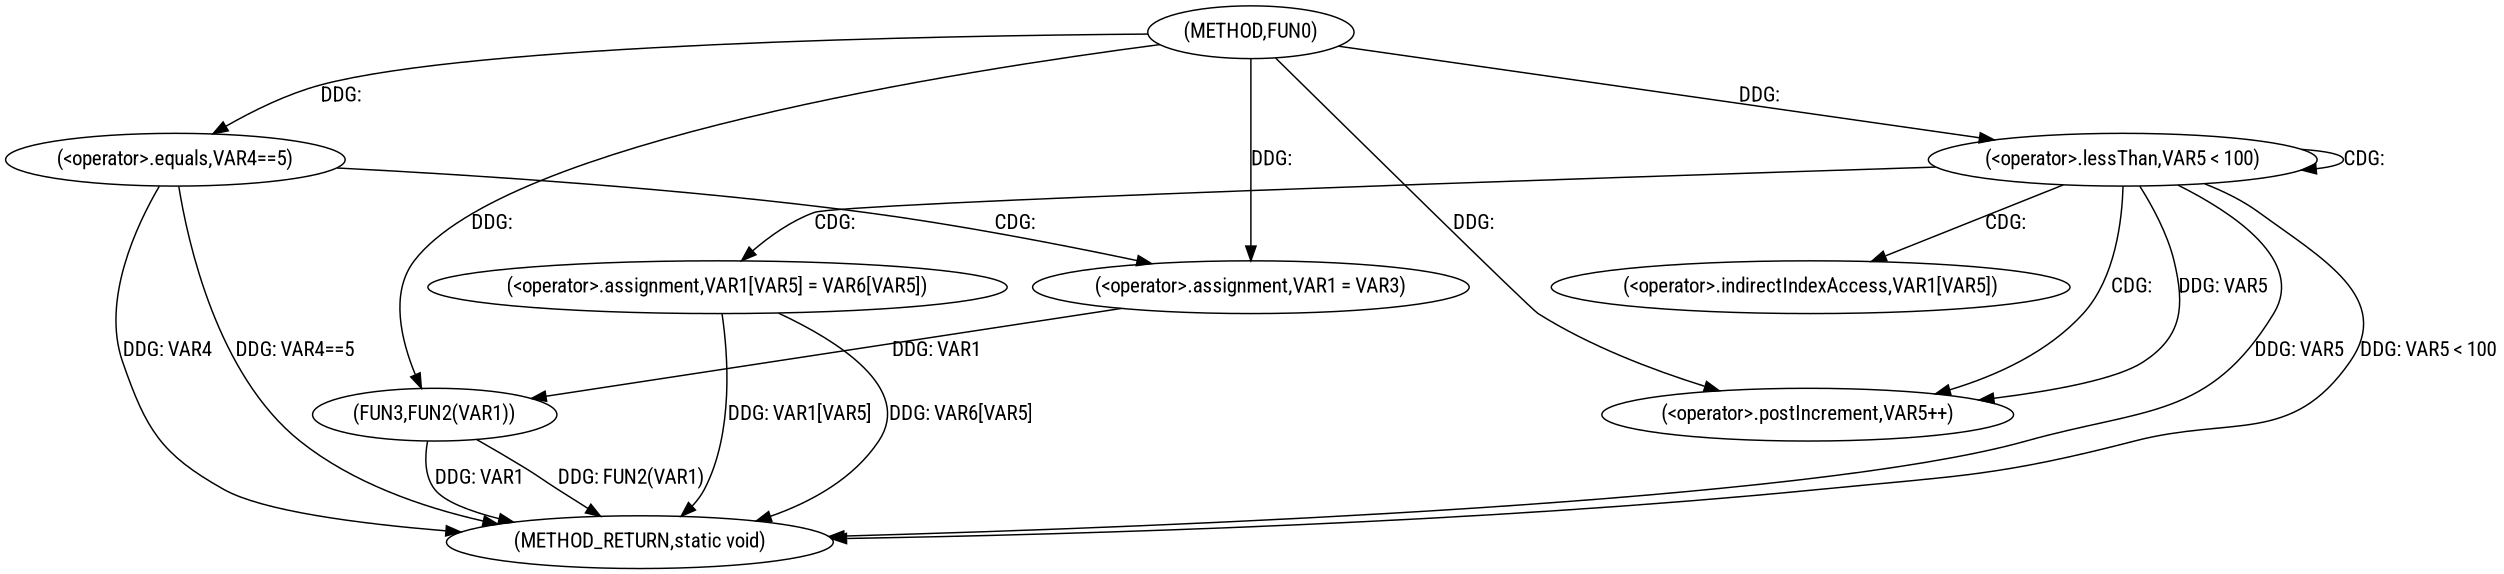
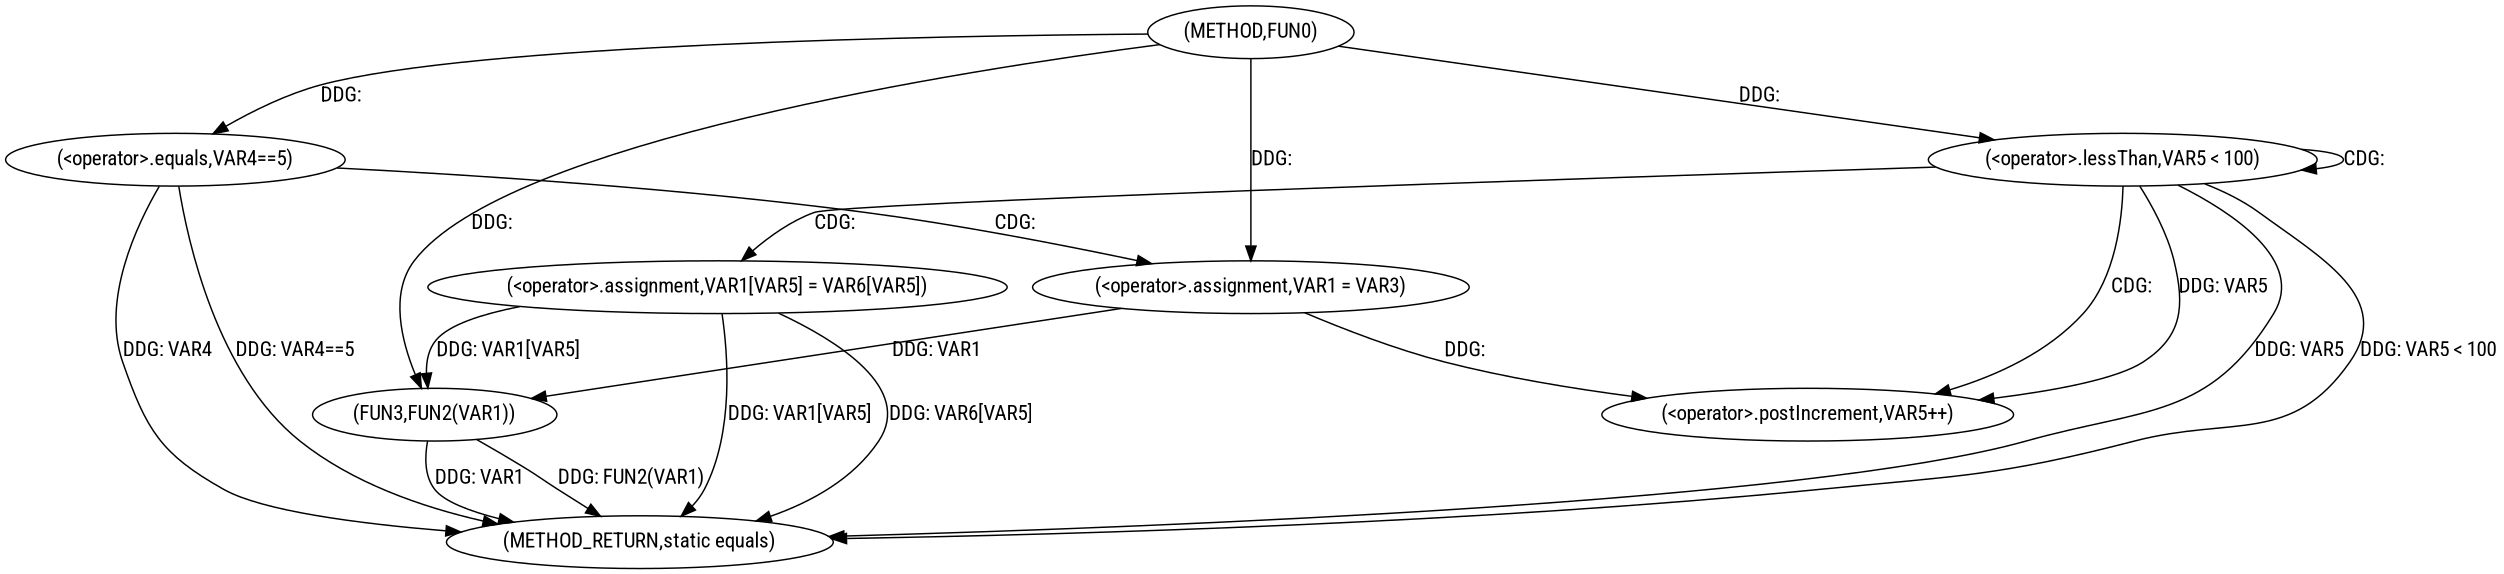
  digraph {
    fontname="Roboto Condensed"
    node [fontname="Roboto Condensed"]
    edge [fontname="Roboto Condensed"]
    n1 [label="(METHOD,FUN0)"]
    n2 [label="(<operator>.equals,VAR4==5)"]
    n3 [label="(<operator>.assignment,VAR1 = VAR3)"]
    n4 [label="(<operator>.lessThan,VAR5 < 100)"]
    n5 [label="(<operator>.postIncrement,VAR5++)"]
    n6 [label="(FUN3,FUN2(VAR1))"]
-   n7 [label="(METHOD_RETURN,static void)"]
+   n7 [label="(METHOD_RETURN,static equals)"]
    n8 [label="(<operator>.assignment,VAR1[VAR5] = VAR6[VAR5])"]
-   n9 [label="(<operator>.indirectIndexAccess,VAR1[VAR5])"]
    n1 -> n2 [label="DDG: "]
    n1 -> n3 [label="DDG: "]
    n1 -> n4 [label="DDG: "]
-   n1 -> n5 [label="DDG: "]
+   n3 -> n5 [label="DDG: "]
    n1 -> n6 [label="DDG: "]
    n2 -> n3 [label="CDG: "]
    n2 -> n7 [label="DDG: VAR4"]
    n2 -> n7 [label="DDG: VAR4==5"]
    n3 -> n6 [label="DDG: VAR1"]
    n4 -> n4 [label="CDG: "]
    n4 -> n5 [label="DDG: VAR5"]
    n4 -> n5 [label="CDG: "]
    n4 -> n7 [label="DDG: VAR5"]
    n4 -> n7 [label="DDG: VAR5 < 100"]
    n4 -> n8 [label="CDG: "]
-   n4 -> n9 [label="CDG: "]
    n6 -> n7 [label="DDG: VAR1"]
    n6 -> n7 [label="DDG: FUN2(VAR1)"]
+   n8 -> n6 [label="DDG: VAR1[VAR5]"]
    n8 -> n7 [label="DDG: VAR1[VAR5]"]
    n8 -> n7 [label="DDG: VAR6[VAR5]"]
  }
